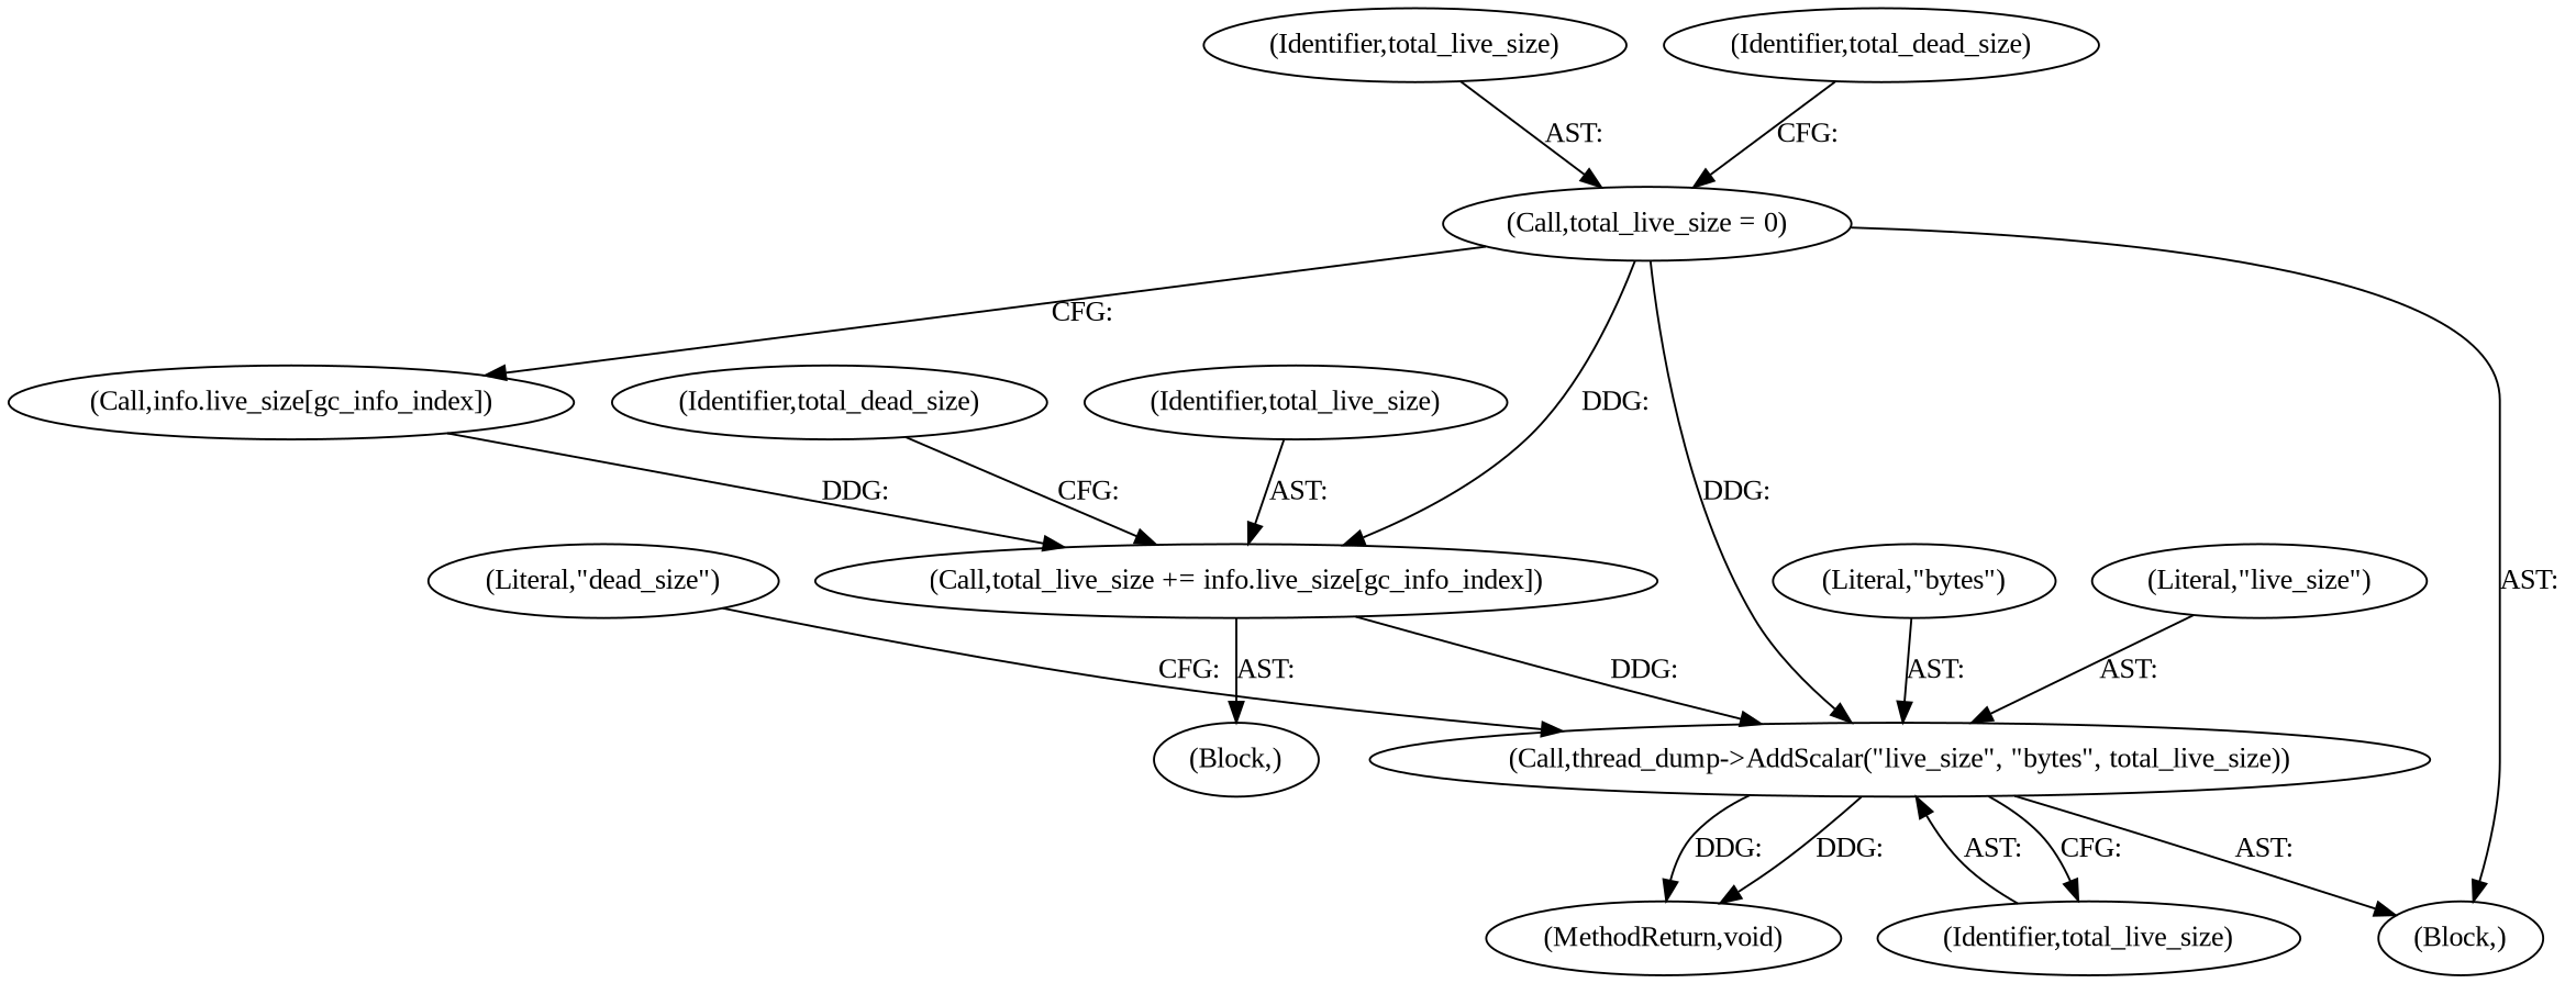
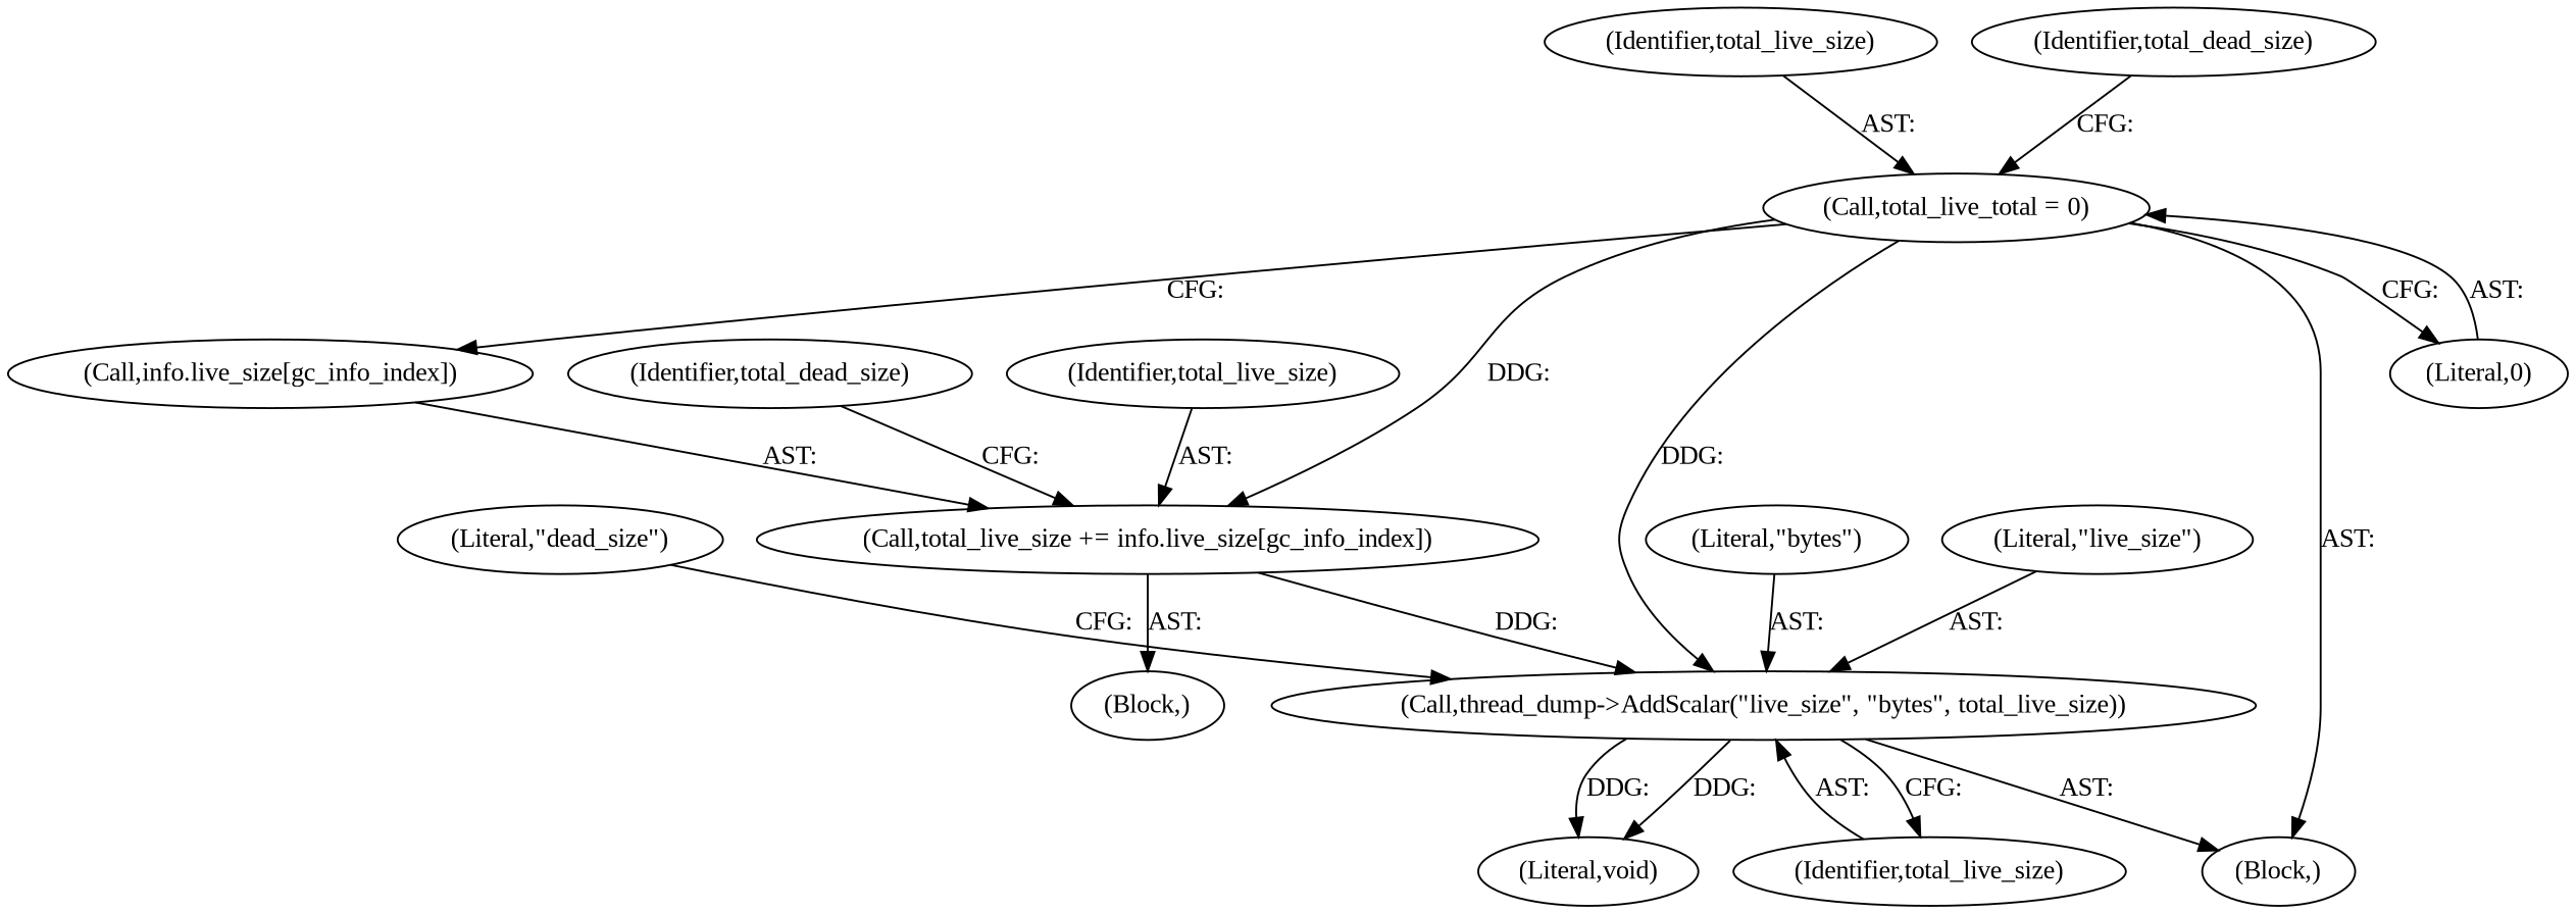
  digraph {
    fontname="Liberation Serif"
    node [fontname="Liberation Serif"]
    edge [fontname="Liberation Serif"]
    n1 [label="(Call,thread_dump->AddScalar(\"live_size\", \"bytes\", total_live_size))"]
    n2 [label="(Block,)"]
-   n3 [label="(MethodReturn,void)"]
+   n3 [label="(Literal,void)"]
    n4 [label="(Identifier,total_live_size)"]
-   n5 [label="(Call,total_live_size = 0)"]
+   n5 [label="(Call,total_live_total = 0)"]
    n6 [label="(Call,total_live_size += info.live_size[gc_info_index])"]
+   n7 [label="(Literal,0)"]
    n8 [label="(Call,info.live_size[gc_info_index])"]
    n9 [label="(Block,)"]
    n10 [label="(Literal,\"bytes\")"]
    n11 [label="(Identifier,total_dead_size)"]
    n12 [label="(Identifier,total_live_size)"]
    n13 [label="(Literal,\"live_size\")"]
    n14 [label="(Identifier,total_live_size)"]
    n15 [label="(Literal,\"dead_size\")"]
    n16 [label="(Identifier,total_dead_size)"]
    n1 -> n2 [label="AST: "]
    n1 -> n3 [label="DDG: "]
    n1 -> n3 [label="DDG: "]
    n1 -> n4 [label="CFG: "]
    n4 -> n1 [label="AST: "]
    n5 -> n1 [label="DDG: "]
    n5 -> n2 [label="AST: "]
    n5 -> n6 [label="DDG: "]
+   n5 -> n7 [label="CFG: "]
    n5 -> n8 [label="CFG: "]
    n6 -> n1 [label="DDG: "]
    n6 -> n9 [label="AST: "]
-   n8 -> n6 [label="DDG: "]
+   n7 -> n5 [label="AST: "]
+   n8 -> n6 [label="AST: "]
    n10 -> n1 [label="AST: "]
    n11 -> n6 [label="CFG: "]
    n12 -> n6 [label="AST: "]
    n13 -> n1 [label="AST: "]
    n14 -> n5 [label="AST: "]
    n15 -> n1 [label="CFG: "]
    n16 -> n5 [label="CFG: "]
  }
